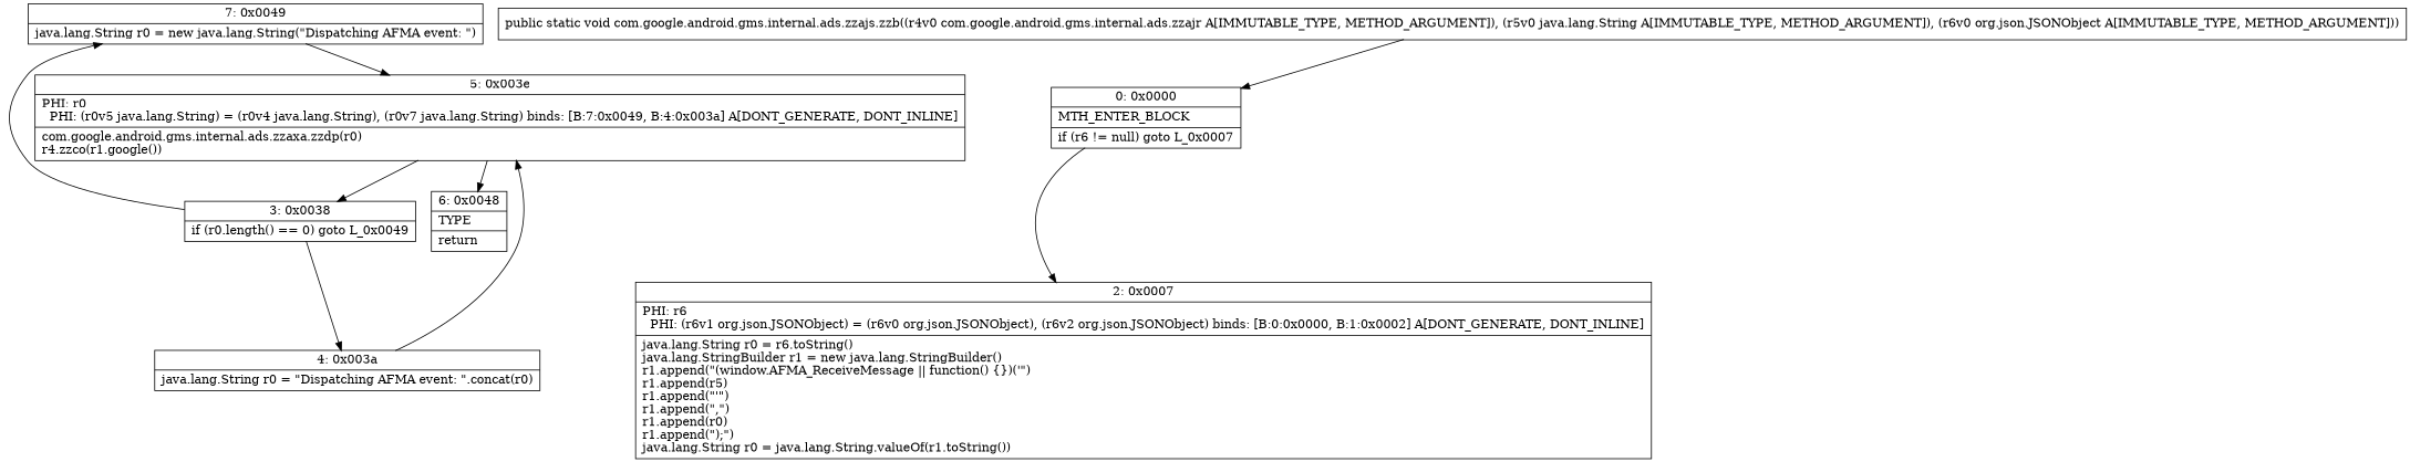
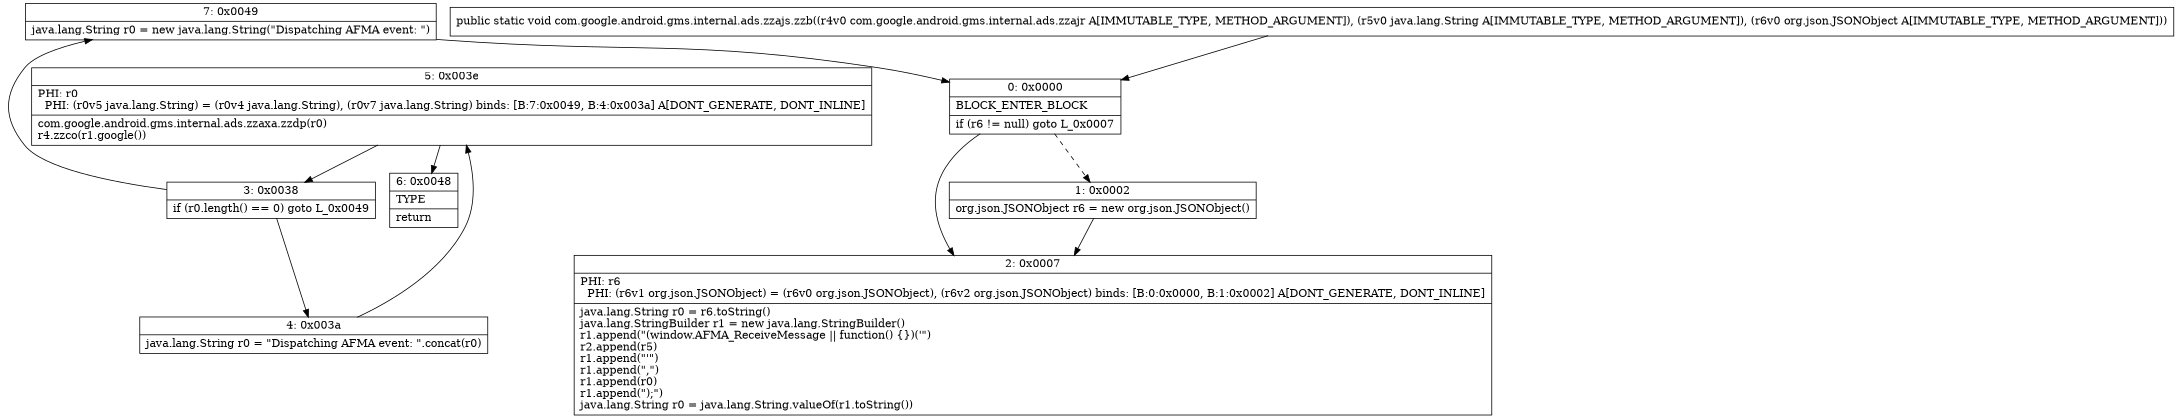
  digraph {
    node [shape=record]
-   n1 [label="{0\:\ 0x0000|MTH_ENTER_BLOCK\l|if (r6 != null) goto L_0x0007\l}"]
-   n3 [label="{2\:\ 0x0007|PHI: r6 \l  PHI: (r6v1 org.json.JSONObject) = (r6v0 org.json.JSONObject), (r6v2 org.json.JSONObject) binds: [B:0:0x0000, B:1:0x0002] A[DONT_GENERATE, DONT_INLINE]\l|java.lang.String r0 = r6.toString()\ljava.lang.StringBuilder r1 = new java.lang.StringBuilder()\lr1.append(\"(window.AFMA_ReceiveMessage \|\| function() \{\})('\")\lr1.append(r5)\lr1.append(\"'\")\lr1.append(\",\")\lr1.append(r0)\lr1.append(\");\")\ljava.lang.String r0 = java.lang.String.valueOf(r1.toString())\l}"]
+   n1 [label="{0\:\ 0x0000|BLOCK_ENTER_BLOCK\l|if (r6 != null) goto L_0x0007\l}"]
+   n2 [label="{1\:\ 0x0002|org.json.JSONObject r6 = new org.json.JSONObject()\l}"]
+   n3 [label="{2\:\ 0x0007|PHI: r6 \l  PHI: (r6v1 org.json.JSONObject) = (r6v0 org.json.JSONObject), (r6v2 org.json.JSONObject) binds: [B:0:0x0000, B:1:0x0002] A[DONT_GENERATE, DONT_INLINE]\l|java.lang.String r0 = r6.toString()\ljava.lang.StringBuilder r1 = new java.lang.StringBuilder()\lr1.append(\"(window.AFMA_ReceiveMessage \|\| function() \{\})('\")\lr2.append(r5)\lr1.append(\"'\")\lr1.append(\",\")\lr1.append(r0)\lr1.append(\");\")\ljava.lang.String r0 = java.lang.String.valueOf(r1.toString())\l}"]
    n4 [label="{3\:\ 0x0038|if (r0.length() == 0) goto L_0x0049\l}"]
    n5 [label="{4\:\ 0x003a|java.lang.String r0 = \"Dispatching AFMA event: \".concat(r0)\l}"]
    n6 [label="{7\:\ 0x0049|java.lang.String r0 = new java.lang.String(\"Dispatching AFMA event: \")\l}"]
    n7 [label="{5\:\ 0x003e|PHI: r0 \l  PHI: (r0v5 java.lang.String) = (r0v4 java.lang.String), (r0v7 java.lang.String) binds: [B:7:0x0049, B:4:0x003a] A[DONT_GENERATE, DONT_INLINE]\l|com.google.android.gms.internal.ads.zzaxa.zzdp(r0)\lr4.zzco(r1.google())\l}"]
    n8 [label="{6\:\ 0x0048|TYPE\l|return\l}"]
    n9 [label="{public static void com.google.android.gms.internal.ads.zzajs.zzb((r4v0 com.google.android.gms.internal.ads.zzajr A[IMMUTABLE_TYPE, METHOD_ARGUMENT]), (r5v0 java.lang.String A[IMMUTABLE_TYPE, METHOD_ARGUMENT]), (r6v0 org.json.JSONObject A[IMMUTABLE_TYPE, METHOD_ARGUMENT])) }"]
+   n1 -> n2 [style=dashed]
    n1 -> n3
+   n2 -> n3
    n4 -> n5 [style=solid]
    n4 -> n6
    n5 -> n7
-   n6 -> n7
+   n6 -> n1
    n7 -> n4
    n7 -> n8
    n9 -> n1
  }
